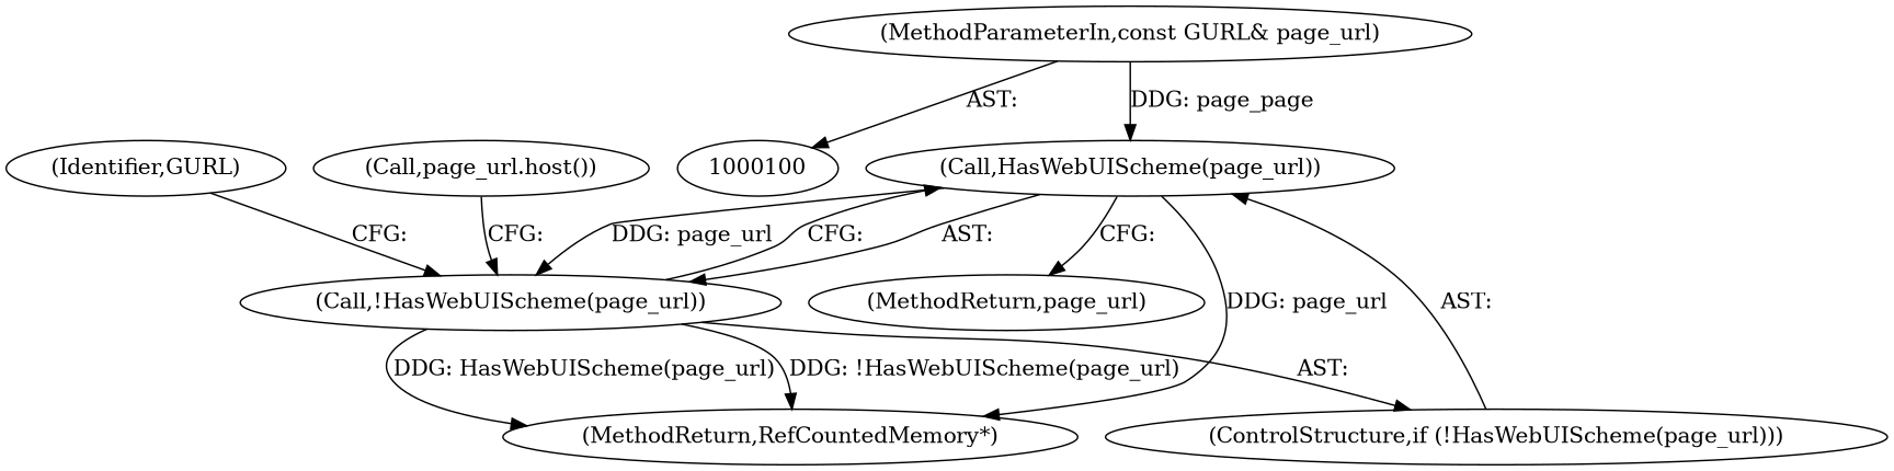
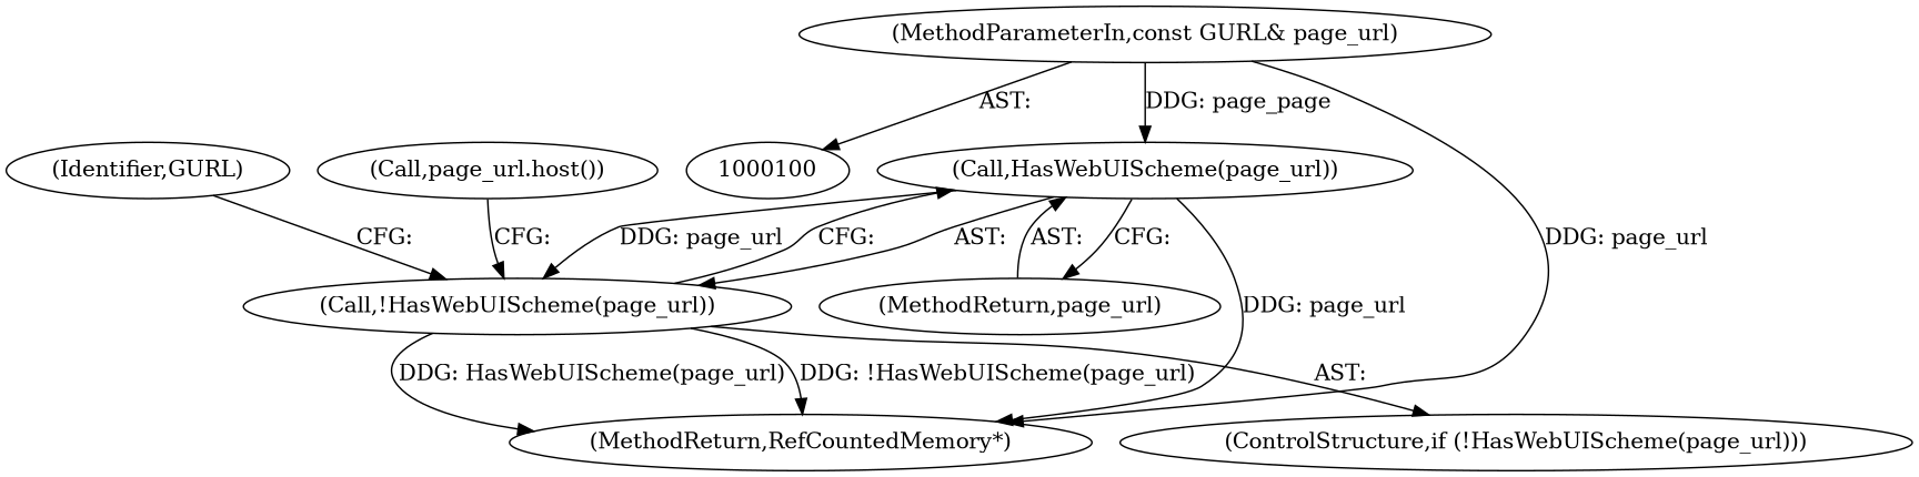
  digraph {
    n1 [label="(Call,HasWebUIScheme(page_url))"]
    n2 [label="(Call,!HasWebUIScheme(page_url))"]
    n3 [label="(MethodReturn,RefCountedMemory*)"]
    n4 [label="(MethodReturn,page_url)"]
    n5 [label="(ControlStructure,if (!HasWebUIScheme(page_url)))"]
    n6 [label="(MethodParameterIn,const GURL& page_url)"]
    1000100
    n8 [label="(Identifier,GURL)"]
    n9 [label="(Call,page_url.host())"]
    n1 -> n2 [label="AST: "]
    n1 -> n2 [label="DDG: page_url"]
    n1 -> n3 [label="DDG: page_url"]
    n1 -> n4 [label="CFG: "]
    n2 -> n1 [label="CFG: "]
    n2 -> n3 [label="DDG: HasWebUIScheme(page_url)"]
    n2 -> n3 [label="DDG: !HasWebUIScheme(page_url)"]
    n2 -> n5 [label="AST: "]
-   n5 -> n1 [label="AST: "]
+   n4 -> n1 [label="AST: "]
    n6 -> n1 [label="DDG: page_page"]
+   n6 -> n3 [label="DDG: page_url"]
    n6 -> 1000100 [label="AST: "]
    n8 -> n2 [label="CFG: "]
    n9 -> n2 [label="CFG: "]
  }
